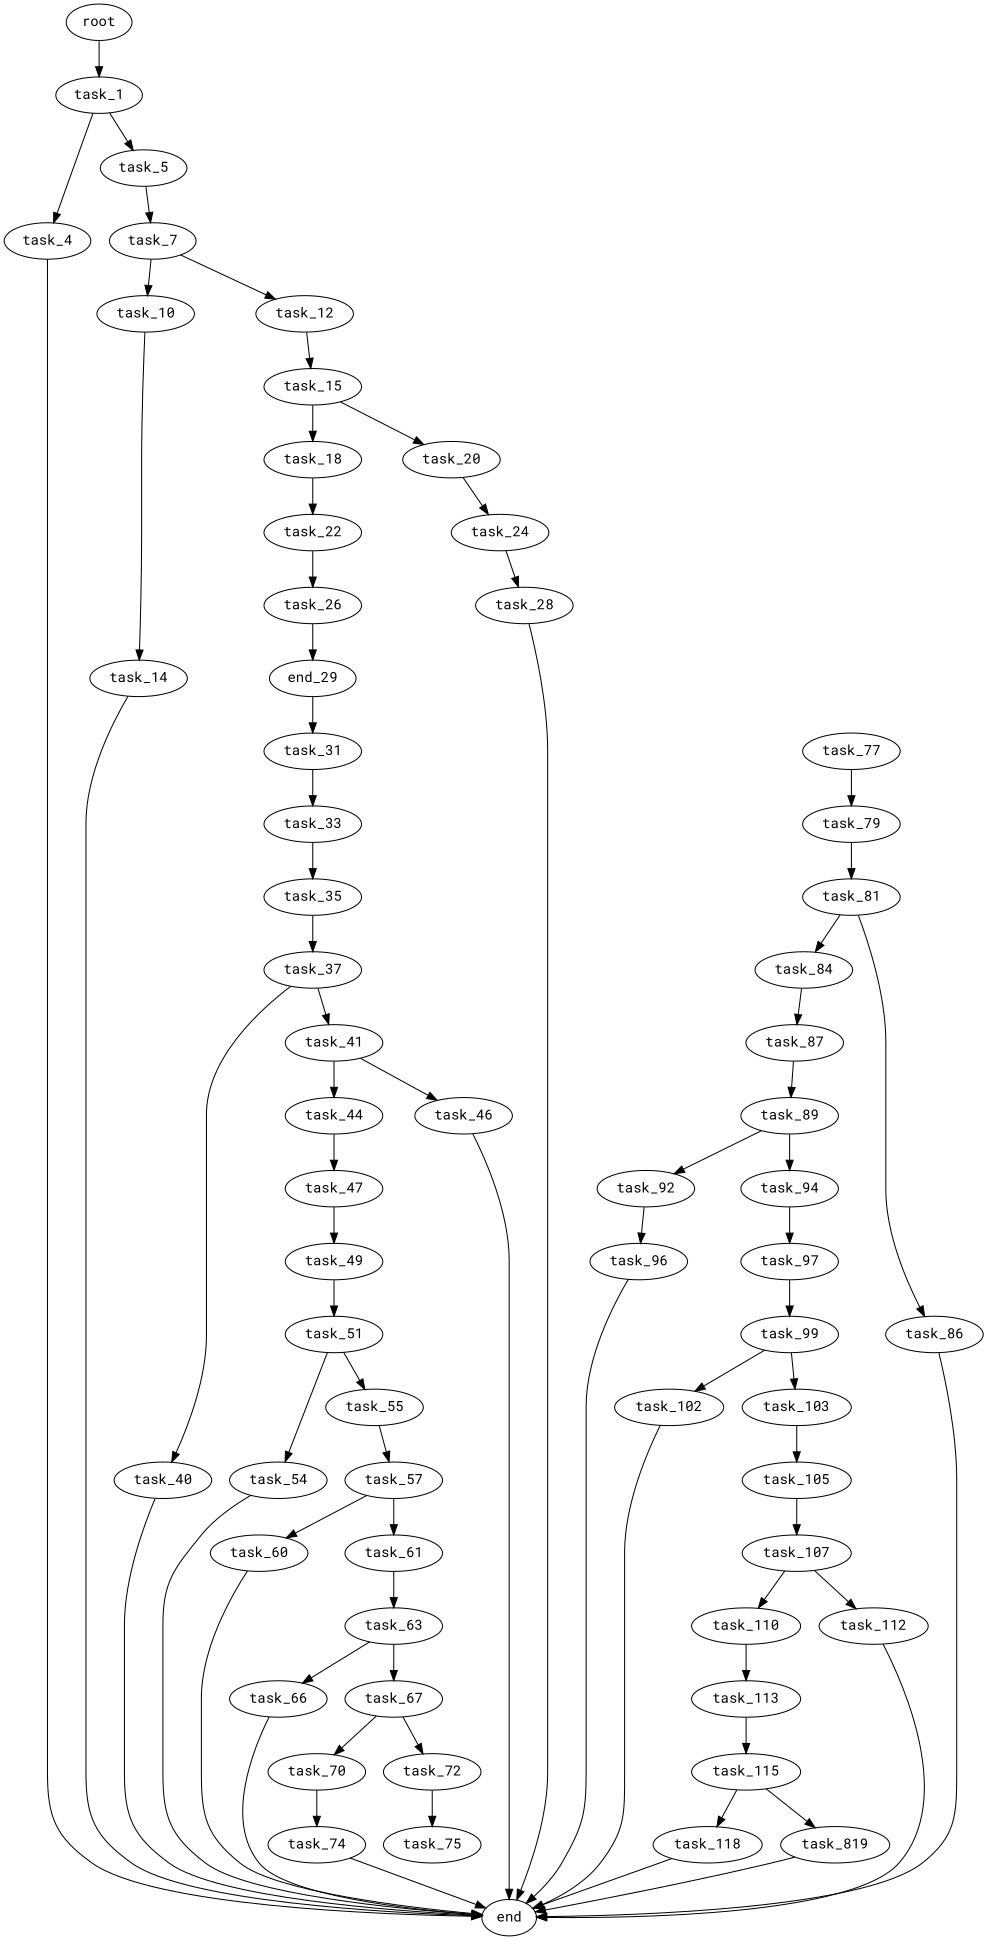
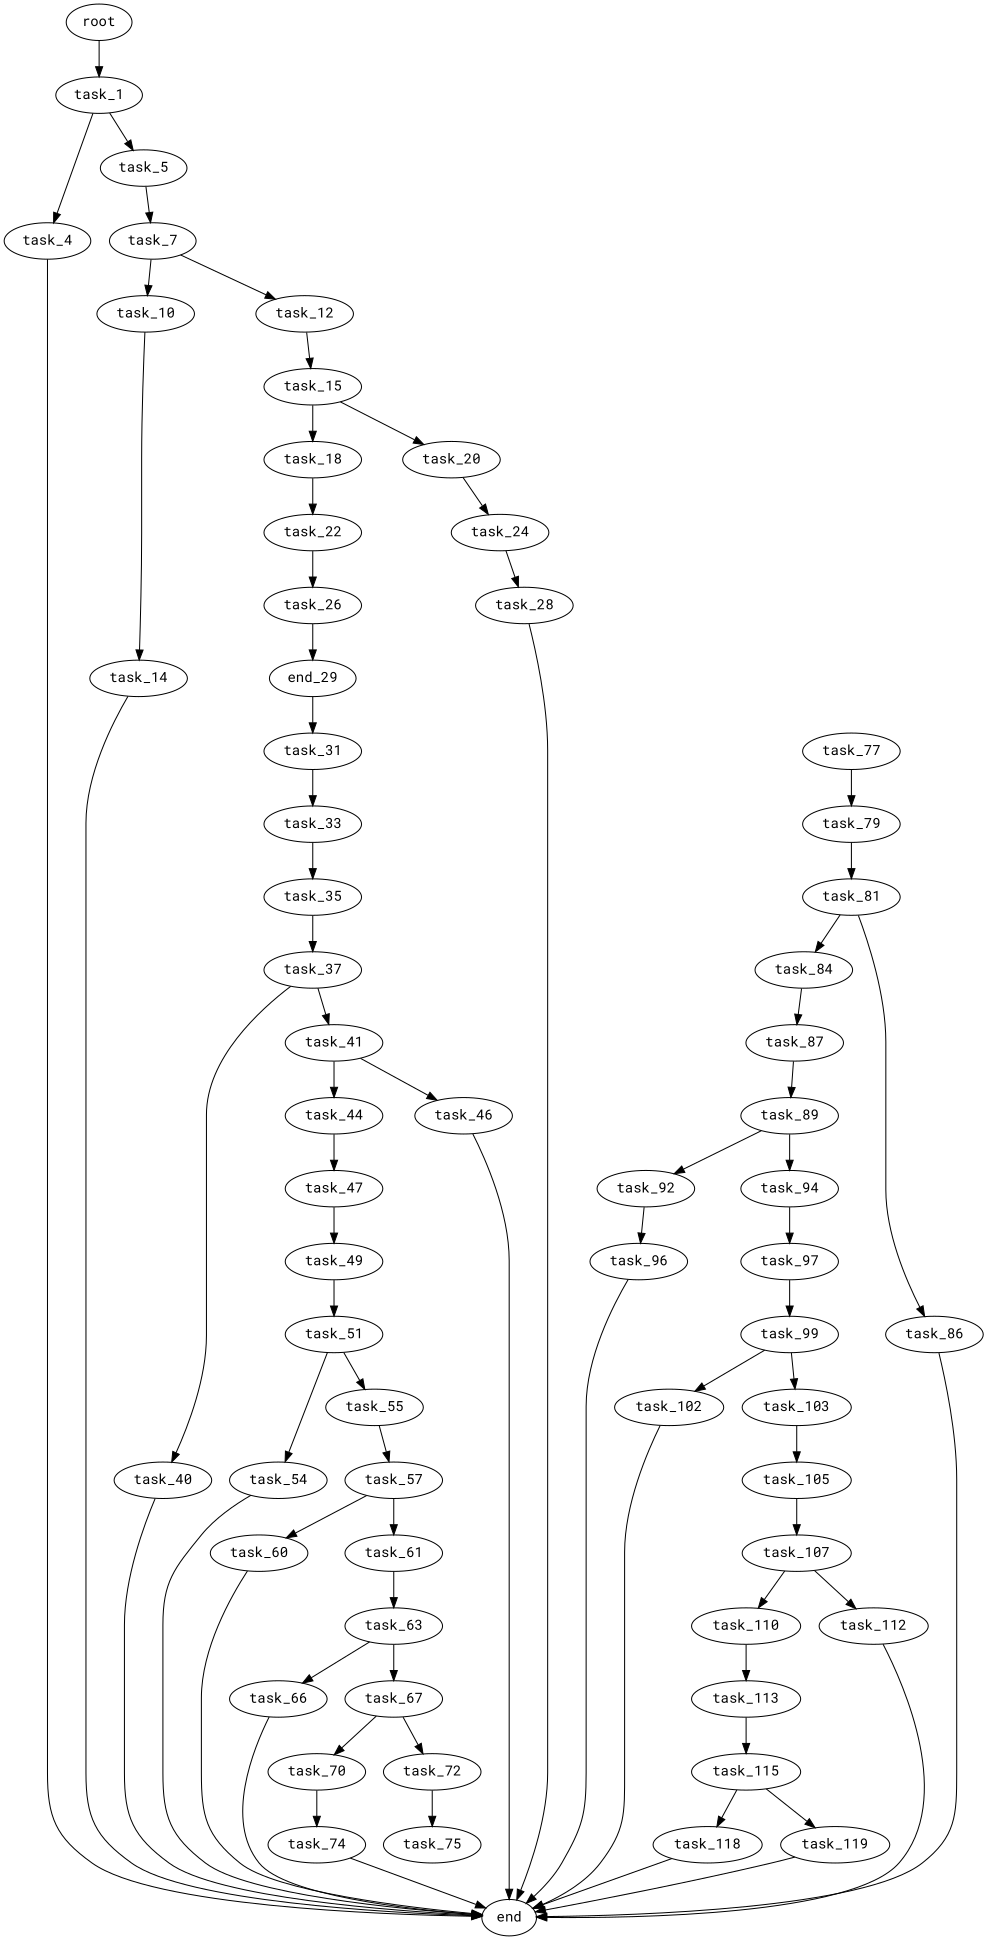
  digraph {
    fontname="Roboto Mono"
    node [fontname="Roboto Mono"]
    edge [fontname="Roboto Mono"]
    root
    task_1
    task_4
    task_5
    end
    task_7
    task_10
    task_12
    task_14
    task_15
    task_18
    task_20
    task_22
    task_24
    task_26
    task_28
    n17 [label=end_29]
    task_31
    task_33
    task_35
    task_37
    task_40
    task_41
    task_44
    task_46
    task_47
    task_49
    task_51
    task_54
    task_55
    task_57
    task_60
    task_61
    task_63
    task_66
    task_67
    task_70
    task_72
    task_74
    task_75
    task_77
    task_79
    task_81
    task_84
    task_86
    task_87
    task_89
    task_92
    task_94
    task_96
    task_97
    task_99
    task_102
    task_103
    task_105
    task_107
    task_110
    task_112
    task_113
    task_115
    task_118
-   task_119 [label=task_819]
+   task_119
    root -> task_1
    task_1 -> task_4
    task_1 -> task_5
    task_4 -> end
    task_5 -> task_7
    task_7 -> task_10
    task_7 -> task_12
    task_10 -> task_14
    task_12 -> task_15
    task_14 -> end
    task_15 -> task_18
    task_15 -> task_20
    task_18 -> task_22
    task_20 -> task_24
    task_22 -> task_26
    task_24 -> task_28
    task_26 -> n17
    task_28 -> end
    n17 -> task_31
    task_31 -> task_33
    task_33 -> task_35
    task_35 -> task_37
    task_37 -> task_40
    task_37 -> task_41
    task_40 -> end
    task_41 -> task_44
    task_41 -> task_46
    task_44 -> task_47
    task_46 -> end
    task_47 -> task_49
    task_49 -> task_51
    task_51 -> task_54
    task_51 -> task_55
    task_54 -> end
    task_55 -> task_57
    task_57 -> task_60
    task_57 -> task_61
    task_60 -> end
    task_61 -> task_63
    task_63 -> task_66
    task_63 -> task_67
    task_66 -> end
    task_67 -> task_70
    task_67 -> task_72
    task_70 -> task_74
    task_72 -> task_75
    task_74 -> end
    task_77 -> task_79
    task_79 -> task_81
    task_81 -> task_84
    task_81 -> task_86
    task_84 -> task_87
    task_86 -> end
    task_87 -> task_89
    task_89 -> task_92
    task_89 -> task_94
    task_92 -> task_96
    task_94 -> task_97
    task_96 -> end
    task_97 -> task_99
    task_99 -> task_102
    task_99 -> task_103
    task_102 -> end
    task_103 -> task_105
    task_105 -> task_107
    task_107 -> task_110
    task_107 -> task_112
    task_110 -> task_113
    task_112 -> end
    task_113 -> task_115
    task_115 -> task_118
    task_115 -> task_119
    task_118 -> end
    task_119 -> end
  }
